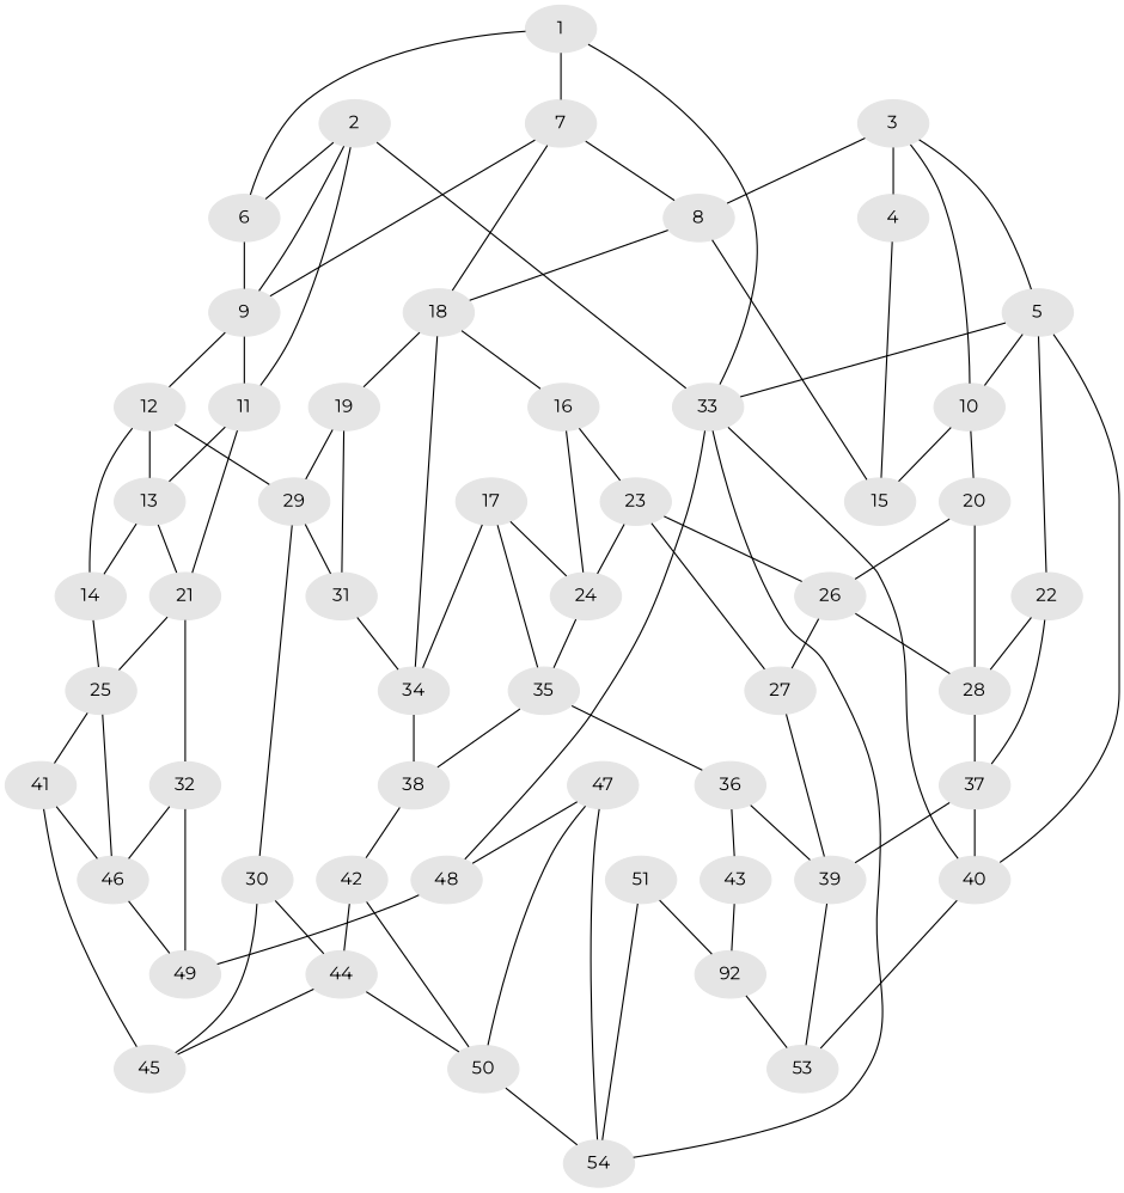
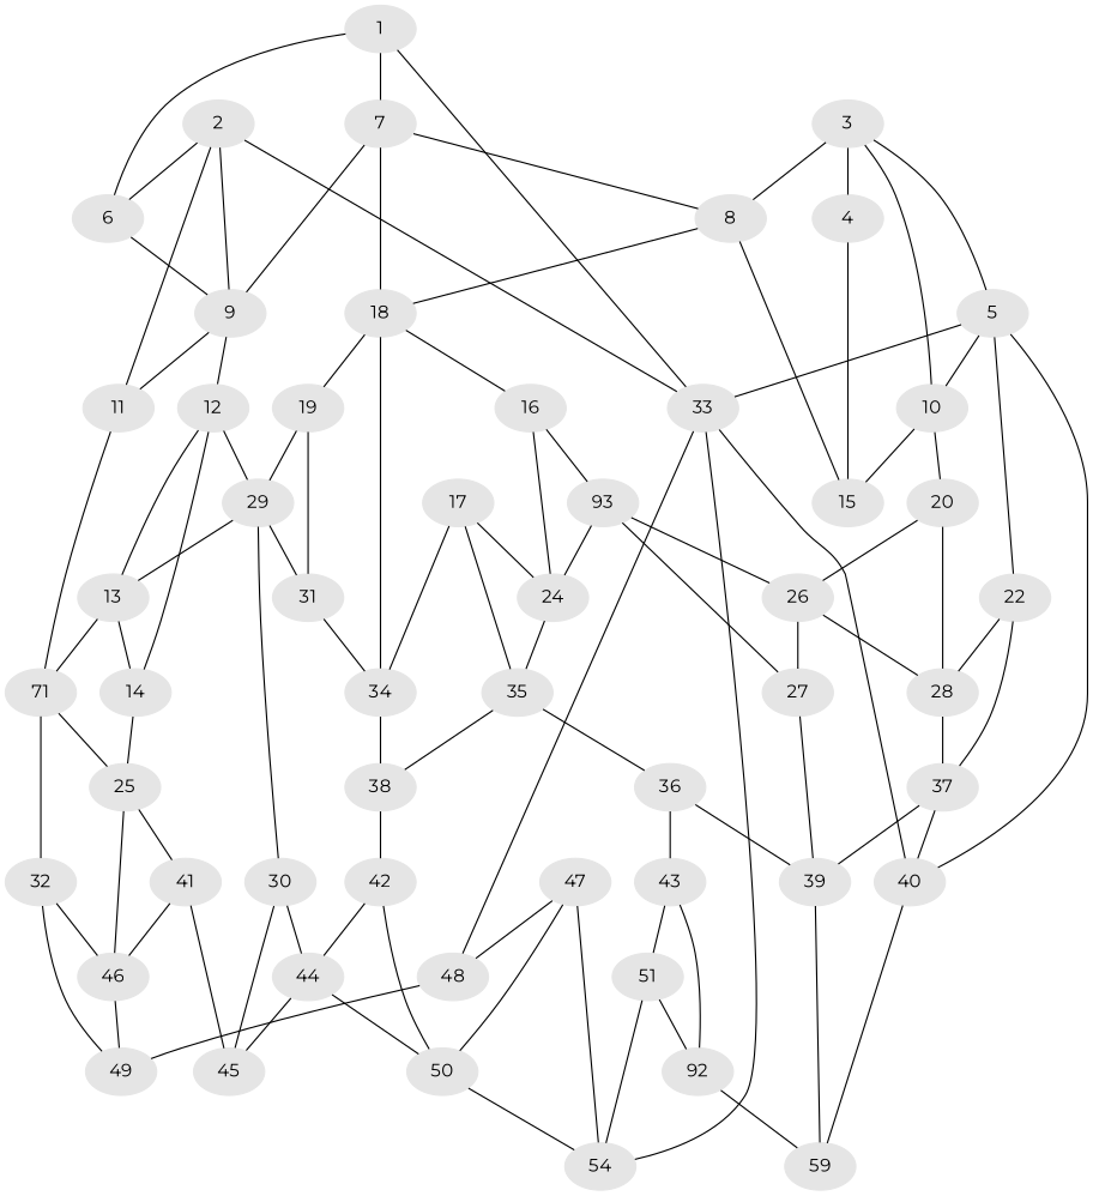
  graph {
    fontname=Montserrat
    node [color=gray90 fontname=Montserrat style=filled]
    edge [fontname=Montserrat weight=1.0]
    1
    6
    7
    33
    9
    8
    18
    40
    48
    54
    2
    11
    12
    13
-   21
+   21 [label=71]
    3
    4
    5
    10
    15
    22
    20
    28
    37
-   53
+   53 [label=59]
    16
    34
    19
    14
    29
    26
    25
    32
    31
    30
    41
    46
-   23
+   23 [label=93]
    24
    27
    35
    17
    38
    36
    49
    39
    45
    44
    50
    42
    43
    51
    n53 [label=92]
    47
    1 -- 6
    1 -- 7
    1 -- 33
    6 -- 9 [weight=2.0]
    7 -- 9
    7 -- 8
    7 -- 18
    33 -- 40
    33 -- 48
    33 -- 54
    9 -- 11
    9 -- 12
    8 -- 18
    8 -- 15
    18 -- 16
    18 -- 34
    18 -- 19 [weight=2.0]
    40 -- 53 [weight=2.0]
    48 -- 49 [weight=2.0]
    2 -- 6
    2 -- 33
    2 -- 9
    2 -- 11
-   11 -- 13
+   29 -- 13
    11 -- 21
    12 -- 13
    12 -- 14
    12 -- 29
    13 -- 21
    13 -- 14
    21 -- 25
    21 -- 32
    3 -- 8
    3 -- 4 [weight=2.0]
    3 -- 5
    3 -- 10
    4 -- 15
    5 -- 33
    5 -- 40
    5 -- 10
    5 -- 22
    10 -- 15
    10 -- 20
    22 -- 28
    22 -- 37
    20 -- 28
    20 -- 26
    28 -- 37
    37 -- 40
    37 -- 39
    16 -- 23
    16 -- 24
    34 -- 38
    19 -- 29
    19 -- 31
    14 -- 25
    29 -- 31
    29 -- 30
    26 -- 28
    26 -- 27
    25 -- 41
    25 -- 46
    32 -- 46
    32 -- 49
    31 -- 34
    30 -- 45
    30 -- 44
    41 -- 46
    41 -- 45 [weight=2.0]
    46 -- 49
    23 -- 26
    23 -- 24
    23 -- 27
    24 -- 35
    27 -- 39
    35 -- 38
    35 -- 36
    17 -- 34
    17 -- 24
    17 -- 35
    38 -- 42
    36 -- 39
    36 -- 43
    39 -- 53
    44 -- 45
    44 -- 50
    50 -- 54
    42 -- 44
    42 -- 50
+   43 -- 51
    43 -- n53
    51 -- 54
    51 -- n53
    n53 -- 53 [weight=2.0]
    47 -- 48
    47 -- 54
    47 -- 50
  }
